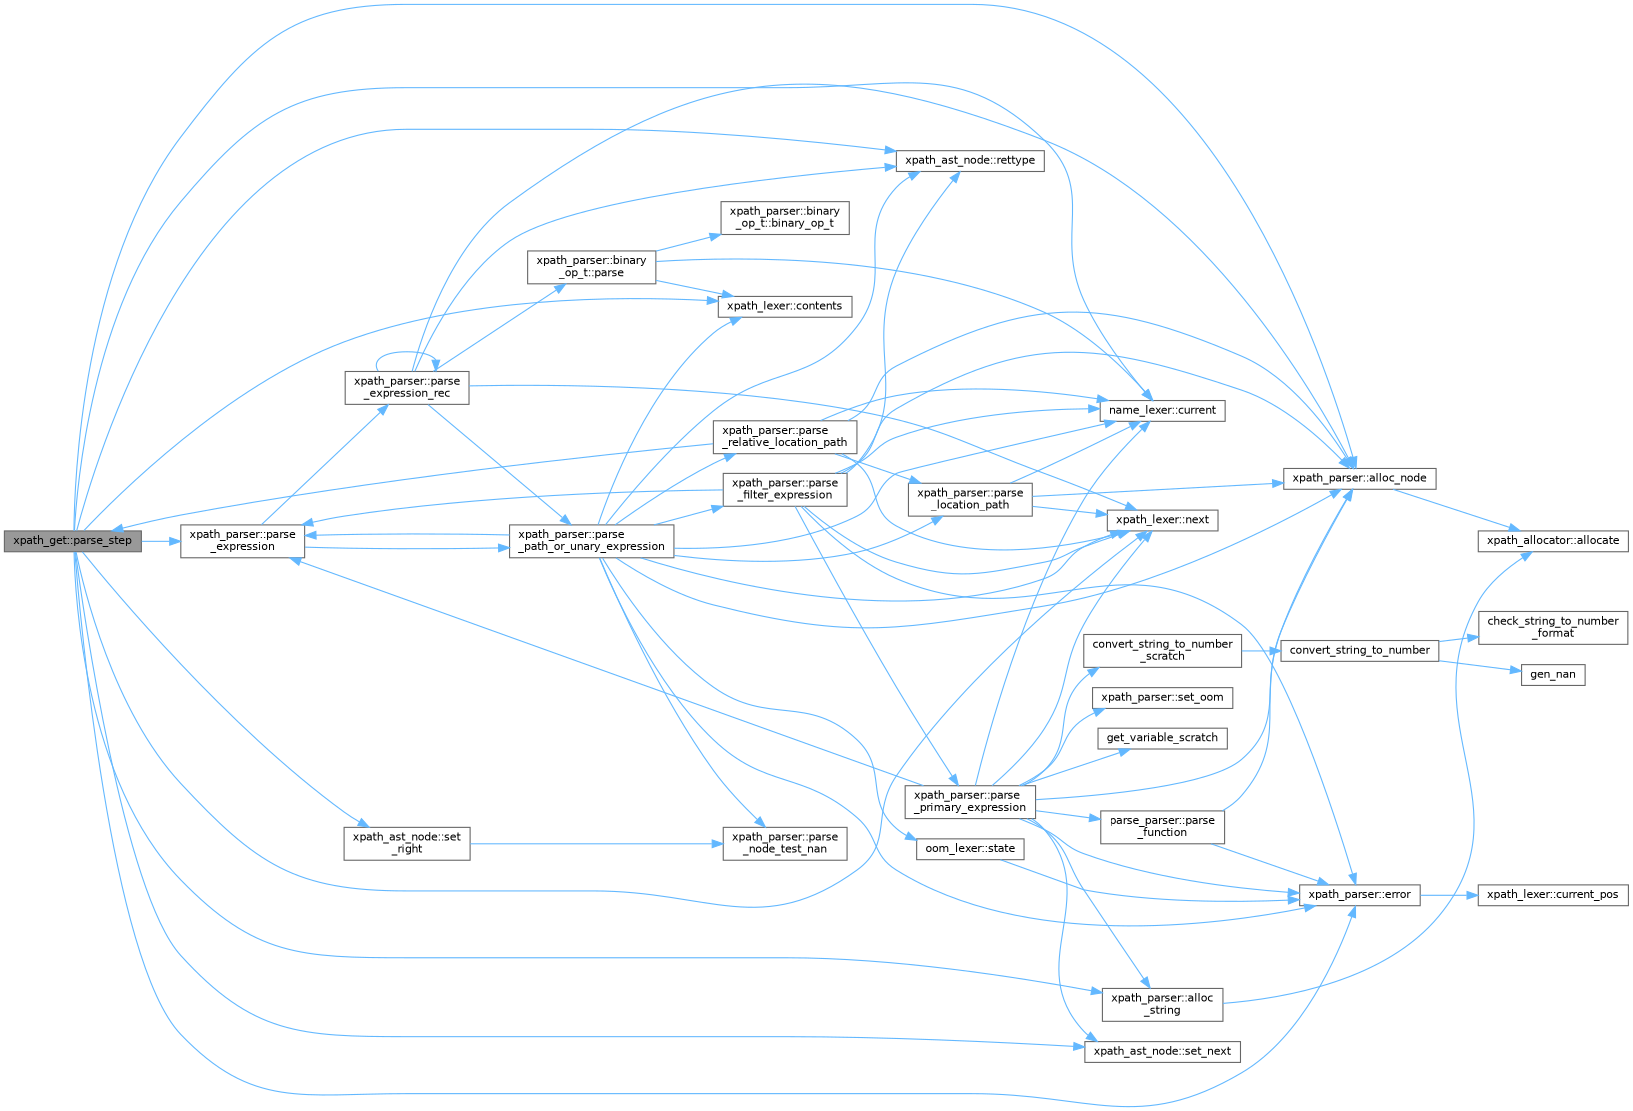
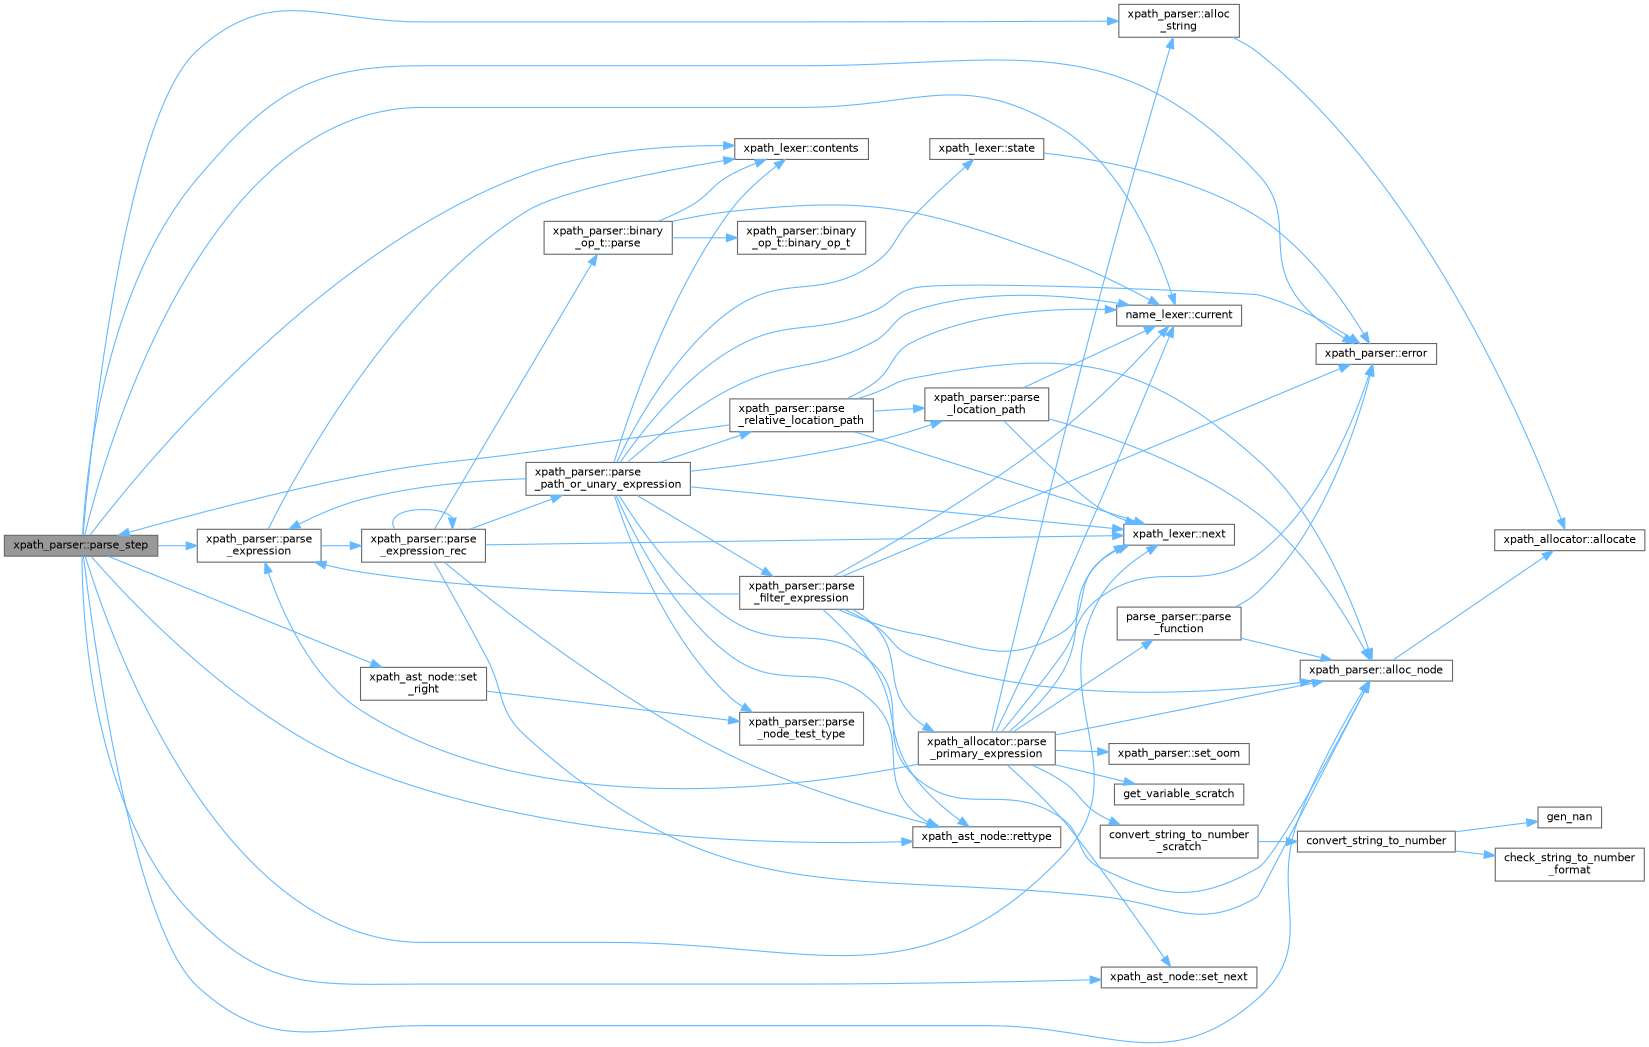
  digraph {
    rankdir=LR
    node [color=grey40 fillcolor=white fontname=Helvetica fontsize=10 shape=box style=filled]
    edge [color=steelblue1 fontname=Helvetica fontsize=10 labelfontname=Helvetica labelfontsize=10 style=solid]
-   n1 [color=gray40 fillcolor=grey60 fontcolor=black height=0.2 label="xpath_get::parse_step" width=0.4]
+   n1 [color=gray40 fillcolor=grey60 fontcolor=black height=0.2 label="xpath_parser::parse_step" width=0.4]
    n2 [height=0.2 label="xpath_parser::alloc_node" width=0.4]
    n3 [height=0.2 label="xpath_parser::alloc\l_string" width=0.4]
    n4 [height=0.2 label="xpath_lexer::contents" width=0.4]
    n5 [height=0.2 label="name_lexer::current" width=0.4]
    n6 [height=0.2 label="xpath_parser::error" width=0.4]
    n7 [height=0.2 label="xpath_lexer::next" width=0.4]
    n8 [height=0.2 label="xpath_parser::parse\l_expression" width=0.4]
    n9 [height=0.2 label="xpath_ast_node::set_next" width=0.4]
    n10 [height=0.2 label="xpath_ast_node::rettype" width=0.4]
    n11 [height=0.2 label="xpath_ast_node::set\l_right" width=0.4]
    n12 [height=0.2 label="xpath_allocator::allocate" width=0.4]
-   n13 [height=0.2 label="xpath_lexer::current_pos" width=0.4]
    n14 [height=0.2 label="xpath_parser::parse\l_expression_rec" width=0.4]
    n15 [height=0.2 label="xpath_parser::parse\l_path_or_unary_expression" width=0.4]
-   n16 [height=0.2 label="xpath_parser::parse\l_node_test_nan" width=0.4]
+   n16 [height=0.2 label="xpath_parser::parse\l_node_test_type" width=0.4]
    n17 [height=0.2 label="xpath_parser::binary\l_op_t::parse" width=0.4]
    n18 [height=0.2 label="xpath_parser::parse\l_filter_expression" width=0.4]
    n19 [height=0.2 label="xpath_parser::parse\l_location_path" width=0.4]
    n20 [height=0.2 label="xpath_parser::parse\l_relative_location_path" width=0.4]
-   n21 [height=0.2 label="oom_lexer::state" width=0.4]
+   n21 [height=0.2 label="xpath_lexer::state" width=0.4]
    n22 [height=0.2 label="xpath_parser::binary\l_op_t::binary_op_t" width=0.4]
-   n23 [height=0.2 label="xpath_parser::parse\l_primary_expression" width=0.4]
+   n23 [height=0.2 label="xpath_allocator::parse\l_primary_expression" width=0.4]
    n24 [height=0.2 label="convert_string_to_number\l_scratch" width=0.4]
    n25 [height=0.2 label="xpath_parser::set_oom" width=0.4]
    n26 [height=0.2 label=get_variable_scratch width=0.4]
    n27 [height=0.2 label="parse_parser::parse\l_function" width=0.4]
    n28 [height=0.2 label=convert_string_to_number width=0.4]
    n29 [height=0.2 label="check_string_to_number\l_format" width=0.4]
    n30 [height=0.2 label=gen_nan width=0.4]
    n1 -> n2
    n1 -> n3
    n1 -> n4
    n1 -> n5
    n1 -> n6
    n1 -> n7
    n1 -> n8
    n1 -> n9
    n1 -> n10
    n1 -> n11
    n2 -> n12
    n3 -> n12
-   n6 -> n13
    n8 -> n14
-   n8 -> n15
+   n8 -> n4
    n11 -> n16
    n14 -> n2
    n14 -> n7
    n14 -> n10
    n14 -> n14
    n14 -> n15
    n14 -> n17
    n15 -> n2
    n15 -> n4
    n15 -> n5
    n15 -> n6
    n15 -> n7
    n15 -> n8
    n15 -> n10
    n15 -> n16
    n15 -> n18
    n15 -> n19
    n15 -> n20
    n15 -> n21
    n17 -> n4
    n17 -> n5
    n17 -> n22
    n18 -> n2
    n18 -> n5
    n18 -> n6
    n18 -> n7
    n18 -> n8
    n18 -> n10
    n18 -> n23
    n19 -> n2
    n19 -> n5
    n19 -> n7
    n20 -> n1
    n20 -> n2
    n20 -> n5
    n20 -> n7
    n20 -> n19
    n21 -> n6
    n23 -> n2
    n23 -> n3
    n23 -> n5
    n23 -> n6
    n23 -> n7
    n23 -> n8
    n23 -> n9
    n23 -> n24
    n23 -> n25
    n23 -> n26
    n23 -> n27
    n24 -> n28
    n27 -> n2
    n27 -> n6
    n28 -> n29
    n28 -> n30
  }
